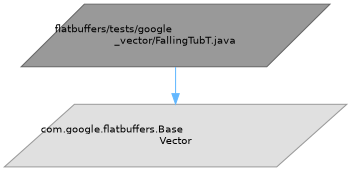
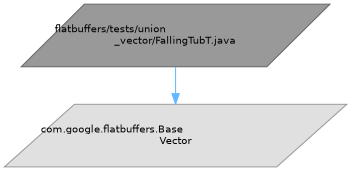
  digraph {
    node [fontname=Helvetica fontsize=10 shape=parallelogram style=filled]
-   n1 [color=gray40 fillcolor=grey60 fontcolor=black height=0.2 label="flatbuffers/tests/google\l_vector/FallingTubT.java" width=0.4]
+   n1 [color=gray40 fillcolor=grey60 fontcolor=black height=0.2 label="flatbuffers/tests/union\l_vector/FallingTubT.java" width=0.4]
    n2 [color=grey60 fillcolor="#E0E0E0" height=0.2 label="com.google.flatbuffers.Base\lVector" width=0.4]
    n1 -> n2 [color=steelblue1 fontname=Helvetica fontsize=10 labelfontname=Helvetica labelfontsize=10 style=solid]
  }
